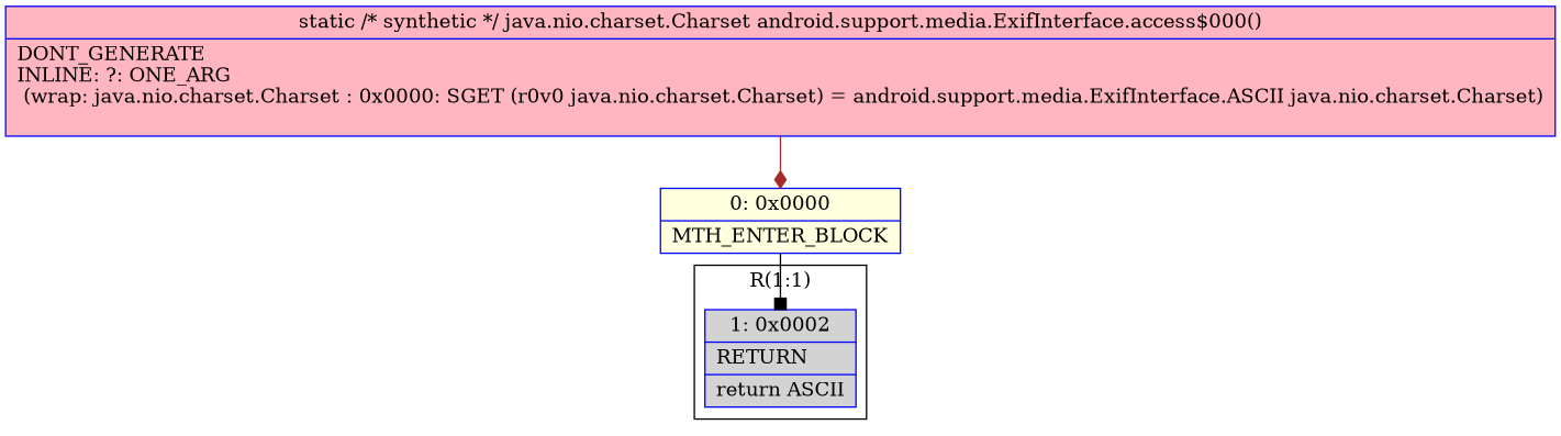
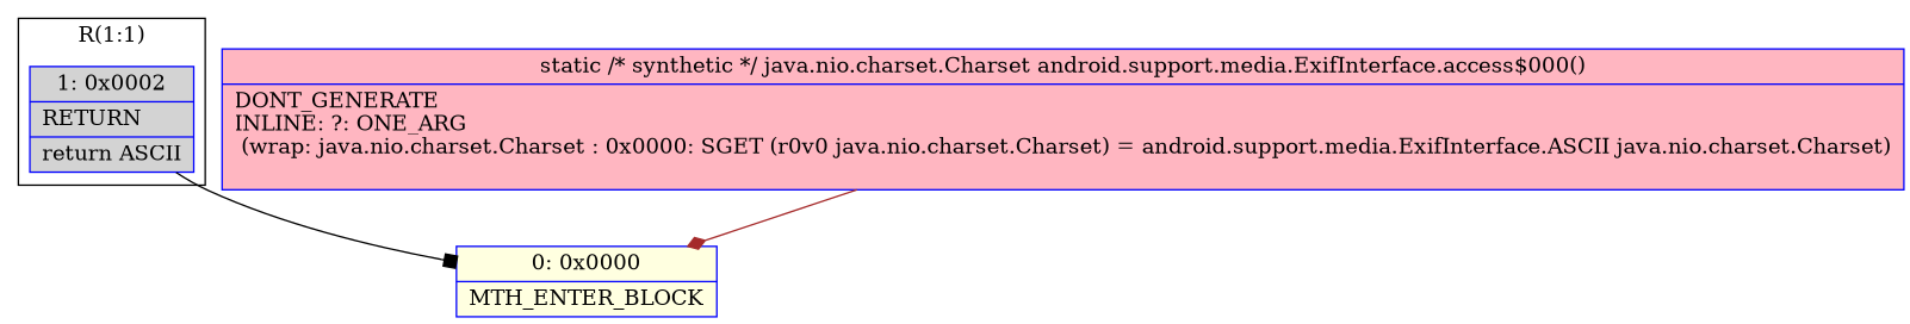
  digraph {
    node [color=blue shape=record style=filled]
    n1 [label="{1\:\ 0x0002|RETURN\l|return ASCII\l}" fillcolor=lightgrey]
    n2 [label="{0\:\ 0x0000|MTH_ENTER_BLOCK\l}" fillcolor=lightyellow]
    n3 [label="{static \/* synthetic *\/ java.nio.charset.Charset android.support.media.ExifInterface.access$000()  | DONT_GENERATE\lINLINE: ?: ONE_ARG  \l  (wrap: java.nio.charset.Charset : 0x0000: SGET  (r0v0 java.nio.charset.Charset) =  android.support.media.ExifInterface.ASCII java.nio.charset.Charset)\l\l}" fillcolor=lightpink]
    subgraph cluster_1 {
      label="R(1:1)"
      n1
    }
-   n2 -> n1 [color=black arrowhead=box]
+   n1 -> n2 [color=black arrowhead=box]
    n3 -> n2 [color=brown arrowhead=diamond]
  }
